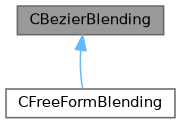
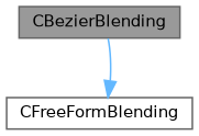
  digraph {
    node [color=gray40 fontname=Helvetica fontsize=10 shape=box style=filled]
    n1 [fillcolor=grey60 fontcolor=black height=0.2 label=CBezierBlending width=0.4]
    n2 [fillcolor=white height=0.2 label=CFreeFormBlending width=0.4]
-   n1 -> n2 [color=steelblue1 dir=back fontname=Helvetica fontsize=10 labelfontname=Helvetica labelfontsize=10 style=solid]
+   n2 -> n1 [color=steelblue1 dir=back fontname=Helvetica fontsize=10 labelfontname=Helvetica labelfontsize=10 style=solid]
  }
